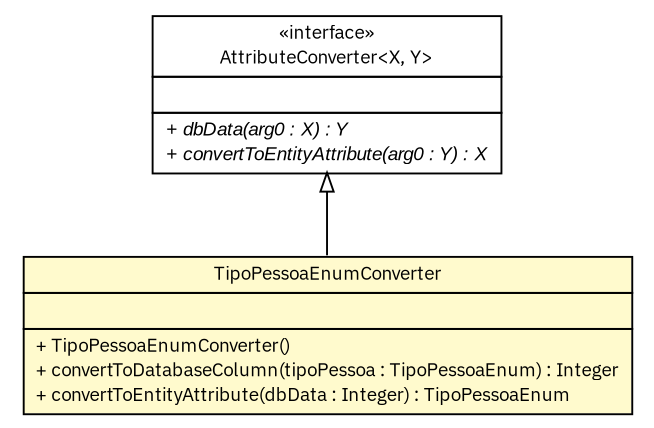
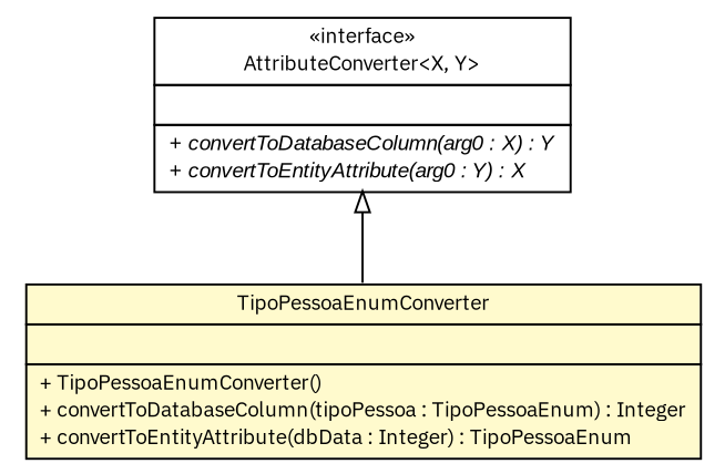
  digraph {
    nodesep=0.25
    ranksep=0.5
    fontname="IBM Plex Sans"
    node [fontcolor=black fontname="IBM Plex Sans" fontsize=10.0 shape=plaintext]
    n1 [label=<<table title="br.gov.to.sefaz.arr.persistence.converter.TipoPessoaEnumConverter" border="0" cellborder="1" cellspacing="0" cellpadding="2" port="p" bgcolor="lemonChiffon" href="./TipoPessoaEnumConverter.html"> 		<tr><td><table border="0" cellspacing="0" cellpadding="1"> <tr><td align="center" balign="center"> TipoPessoaEnumConverter </td></tr> 		</table></td></tr> 		<tr><td><table border="0" cellspacing="0" cellpadding="1"> <tr><td align="left" balign="left">  </td></tr> 		</table></td></tr> 		<tr><td><table border="0" cellspacing="0" cellpadding="1"> <tr><td align="left" balign="left"> + TipoPessoaEnumConverter() </td></tr> <tr><td align="left" balign="left"> + convertToDatabaseColumn(tipoPessoa : TipoPessoaEnum) : Integer </td></tr> <tr><td align="left" balign="left"> + convertToEntityAttribute(dbData : Integer) : TipoPessoaEnum </td></tr> 		</table></td></tr> 		</table>>]
-   n2 [label=<<table title="javax.persistence.AttributeConverter" border="0" cellborder="1" cellspacing="0" cellpadding="2" port="p" href="http://java.sun.com/j2se/1.4.2/docs/api/javax/persistence/AttributeConverter.html"> 		<tr><td><table border="0" cellspacing="0" cellpadding="1"> <tr><td align="center" balign="center"> &#171;interface&#187; </td></tr> <tr><td align="center" balign="center"> AttributeConverter&lt;X, Y&gt; </td></tr> 		</table></td></tr> 		<tr><td><table border="0" cellspacing="0" cellpadding="1"> <tr><td align="left" balign="left">  </td></tr> 		</table></td></tr> 		<tr><td><table border="0" cellspacing="0" cellpadding="1"> <tr><td align="left" balign="left"><font face="arial italic" point-size="10.0"> + dbData(arg0 : X) : Y </font></td></tr> <tr><td align="left" balign="left"><font face="arial italic" point-size="10.0"> + convertToEntityAttribute(arg0 : Y) : X </font></td></tr> 		</table></td></tr> 		</table>>]
+   n2 [label=<<table title="javax.persistence.AttributeConverter" border="0" cellborder="1" cellspacing="0" cellpadding="2" port="p" href="http://java.sun.com/j2se/1.4.2/docs/api/javax/persistence/AttributeConverter.html"> 		<tr><td><table border="0" cellspacing="0" cellpadding="1"> <tr><td align="center" balign="center"> &#171;interface&#187; </td></tr> <tr><td align="center" balign="center"> AttributeConverter&lt;X, Y&gt; </td></tr> 		</table></td></tr> 		<tr><td><table border="0" cellspacing="0" cellpadding="1"> <tr><td align="left" balign="left">  </td></tr> 		</table></td></tr> 		<tr><td><table border="0" cellspacing="0" cellpadding="1"> <tr><td align="left" balign="left"><font face="arial italic" point-size="10.0"> + convertToDatabaseColumn(arg0 : X) : Y </font></td></tr> <tr><td align="left" balign="left"><font face="arial italic" point-size="10.0"> + convertToEntityAttribute(arg0 : Y) : X </font></td></tr> 		</table></td></tr> 		</table>>]
    n2 -> n1 [arrowtail=empty dir=back fontname="IBM Plex Sans" fontsize=10 headport=p labelfontname=arial labelfontsize=10 style=solid tailport=p]
  }
